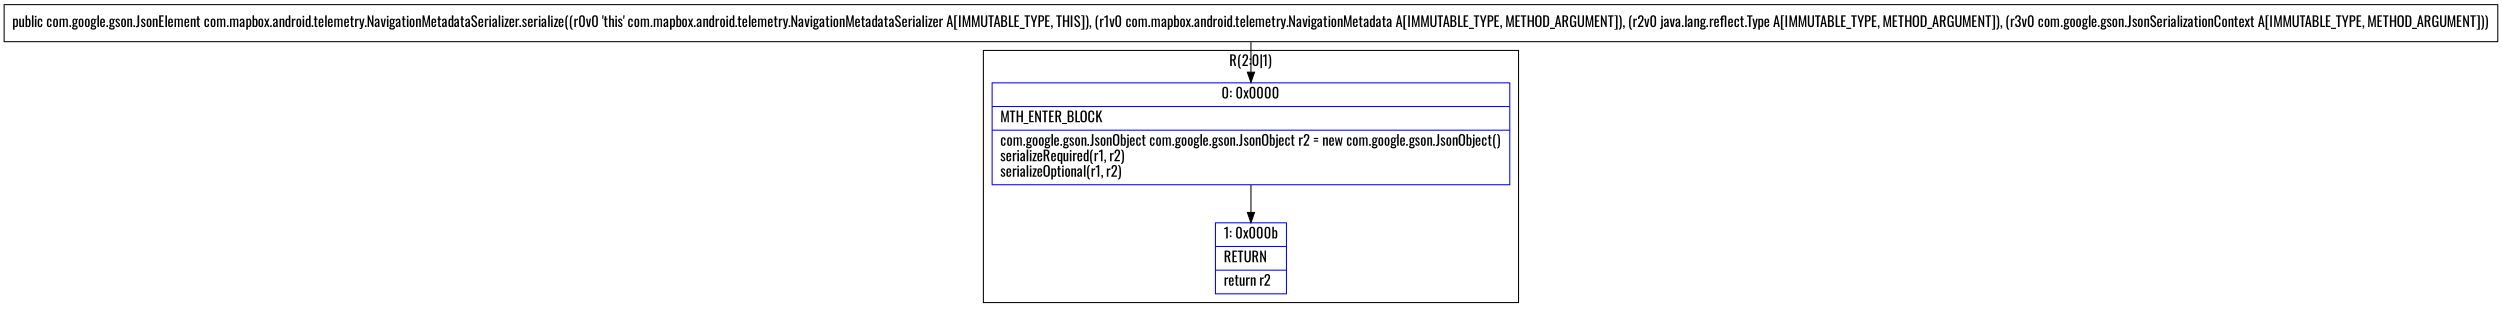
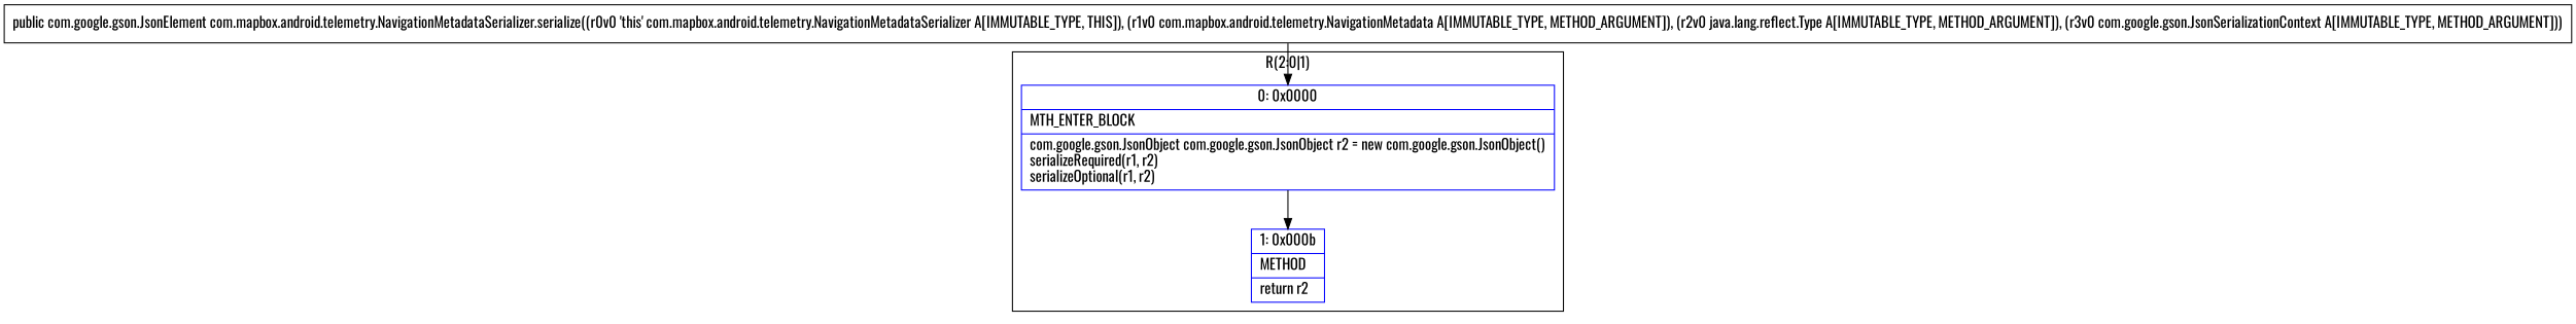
  digraph {
    fontname=Oswald
    node [color=blue shape=record fontname=Oswald]
    edge [fontname=Oswald]
    n1 [label="{0\:\ 0x0000|MTH_ENTER_BLOCK\l|com.google.gson.JsonObject com.google.gson.JsonObject r2 = new com.google.gson.JsonObject()\lserializeRequired(r1, r2)\lserializeOptional(r1, r2)\l}"]
-   n2 [label="{1\:\ 0x000b|RETURN\l|return r2\l}"]
+   n2 [label="{1\:\ 0x000b|METHOD\l|return r2\l}"]
    n3 [label="{public com.google.gson.JsonElement com.mapbox.android.telemetry.NavigationMetadataSerializer.serialize((r0v0 'this' com.mapbox.android.telemetry.NavigationMetadataSerializer A[IMMUTABLE_TYPE, THIS]), (r1v0 com.mapbox.android.telemetry.NavigationMetadata A[IMMUTABLE_TYPE, METHOD_ARGUMENT]), (r2v0 java.lang.reflect.Type A[IMMUTABLE_TYPE, METHOD_ARGUMENT]), (r3v0 com.google.gson.JsonSerializationContext A[IMMUTABLE_TYPE, METHOD_ARGUMENT])) }" color=""]
    subgraph cluster_1 {
      label="R(2:0|1)"
      n1
      n2
    }
    n1 -> n2
    n3 -> n1
  }
